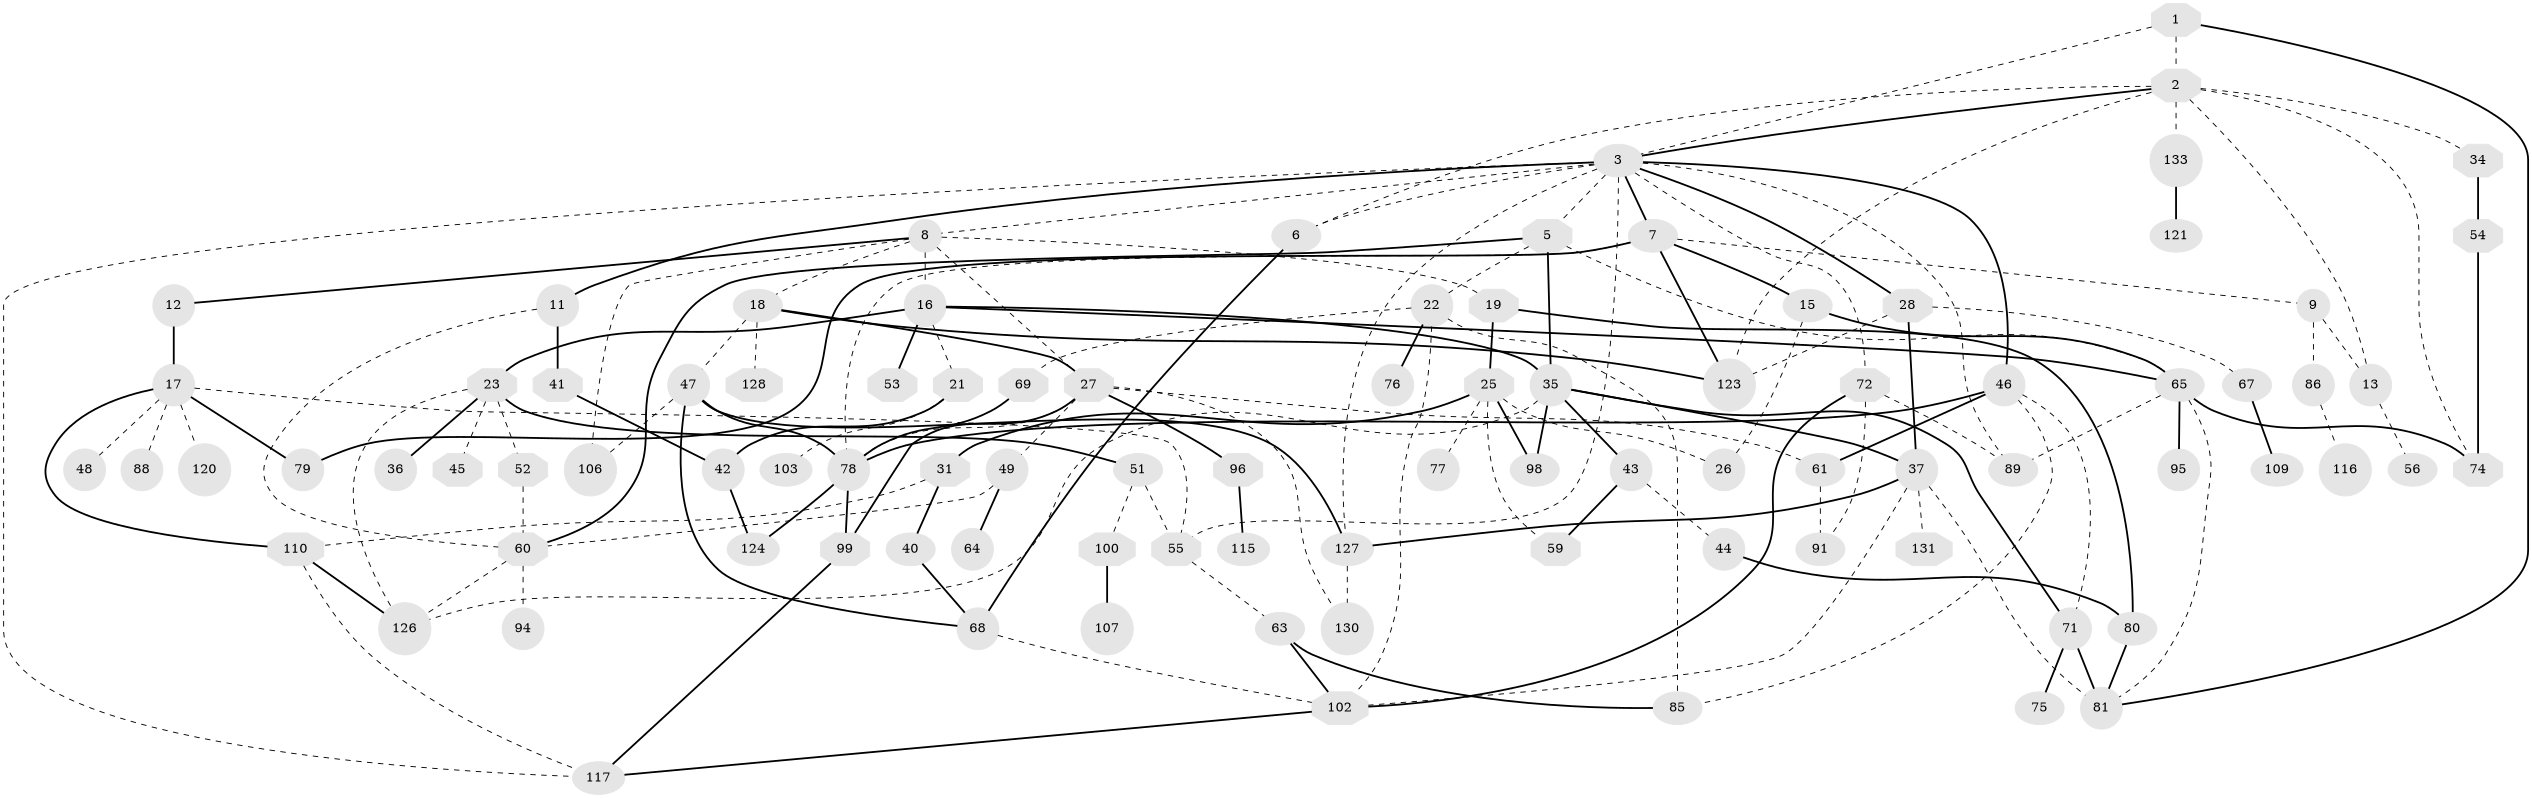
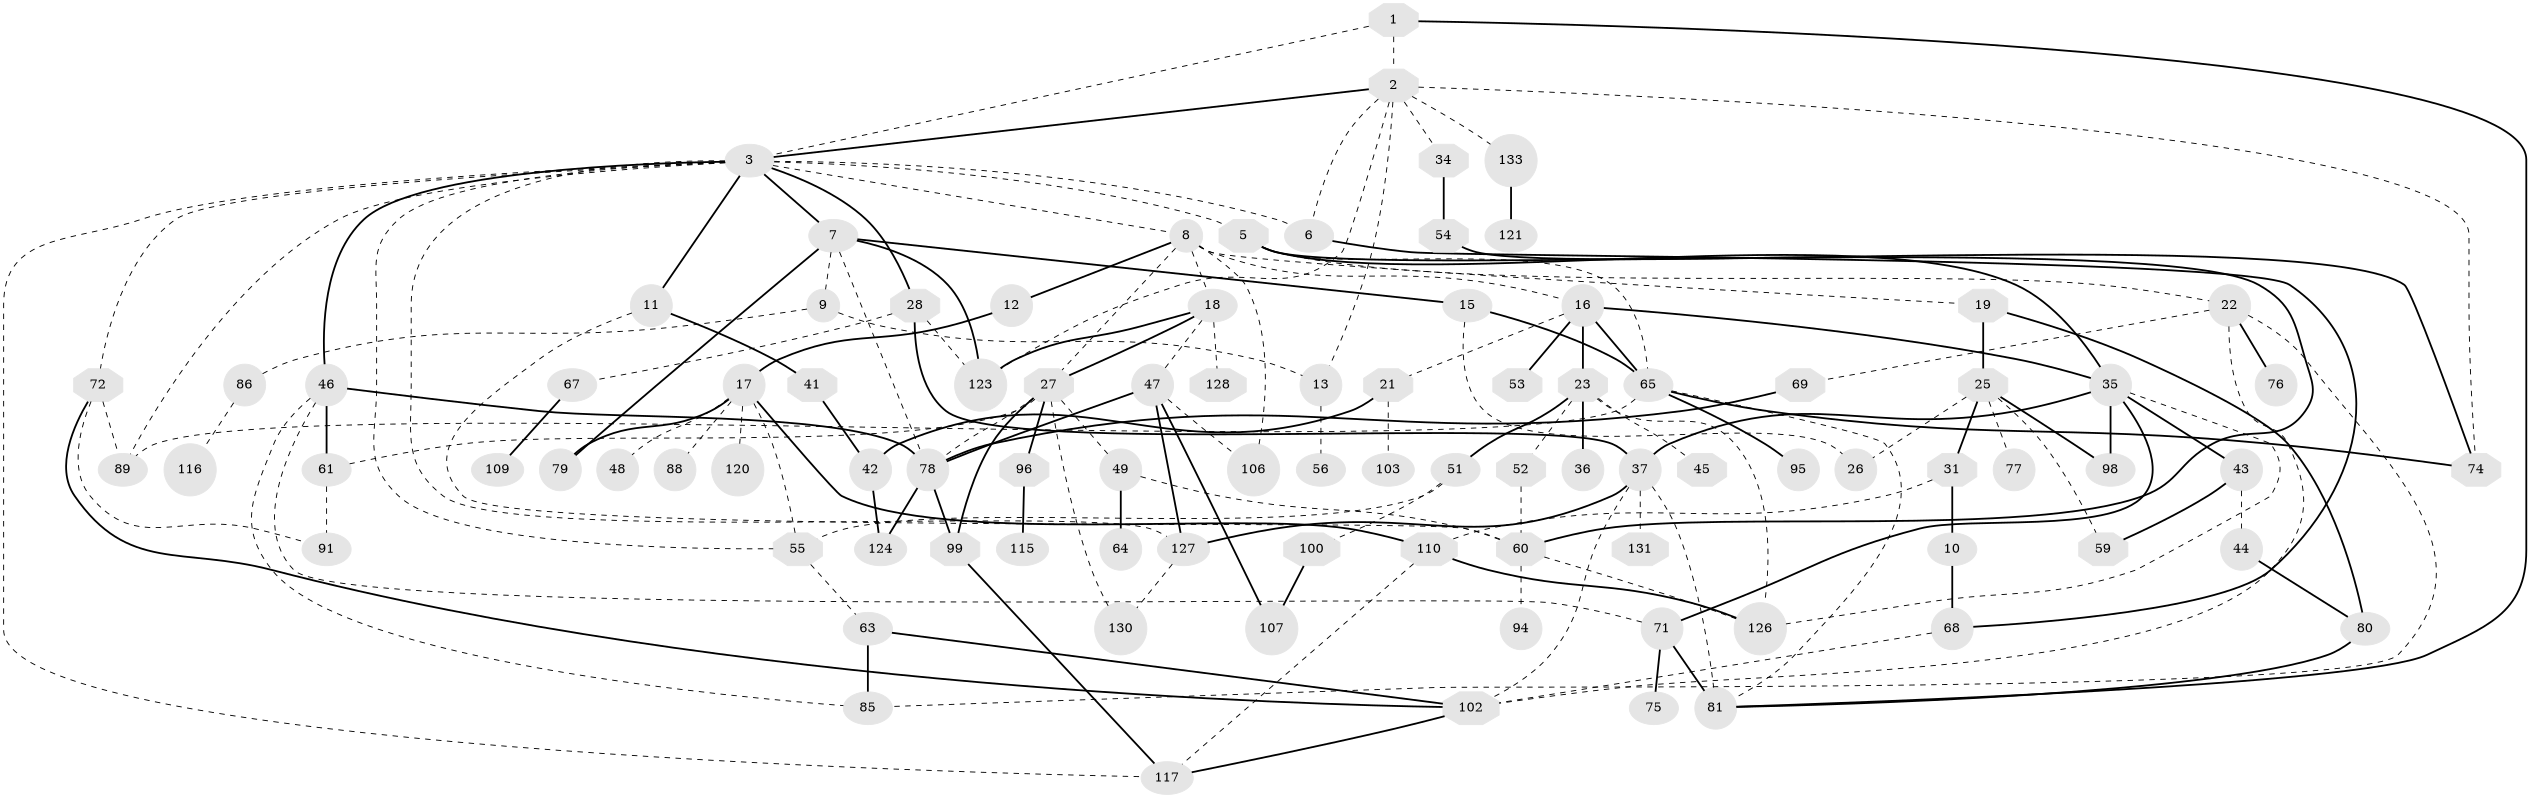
  graph {
    node [color=gray90 shape=circle style=filled]
    edge [style=dashed]
    1 [shape=octagon super="+129"]
    2 [shape=octagon super="+20"]
    3 [shape=ellipse super="+4"]
    81 [super="+105"]
    6 [shape=ellipse super="+57"]
    13 [super="+93"]
    34 [shape=octagon]
    74 [shape=octagon]
    n9 [label=133 super="+114"]
    123
    5 [shape=octagon]
    7 [shape=ellipse super="+10"]
    8 [super="+14"]
    11 [super="+39"]
    28 [shape=octagon super="+33"]
    46 [super="+90"]
    55 [shape=octagon super="+83"]
    72 [shape=octagon super="+84"]
    89 [shape=ellipse]
    117 [shape=ellipse super="+125"]
    127 [shape=ellipse]
    68 [super="+73"]
    56 [shape=ellipse]
    54 [shape=octagon]
    121 [shape=ellipse]
    22 [super="+62"]
    35 [super="+38"]
    60 [shape=octagon super="+92"]
    65 [shape=ellipse super="+82"]
    9
    15 [shape=ellipse]
    78 [super="+87"]
    79 [super="+119"]
    12
    16 [super="+58"]
    18 [shape=ellipse super="+29"]
    19 [shape=octagon]
    27 [shape=octagon super="+32"]
    106
    41 [shape=octagon]
    37 [super="+132"]
    67 [shape=ellipse]
    85 [shape=ellipse super="+101"]
    61 [shape=ellipse]
    71 [super="+97"]
    63 [shape=ellipse]
    102 [shape=octagon super="+104"]
    91 [shape=ellipse]
    130
    69 [shape=octagon]
    76
    126
    98 [shape=ellipse]
    43
    94
    95
    86
    26
    99 [shape=octagon]
    124 [shape=ellipse]
    17 [super="+70"]
    21 [shape=octagon super="+30"]
    23 [shape=octagon super="+24"]
    53 [shape=octagon]
    47 [super="+66"]
    128 [shape=octagon]
    25 [shape=octagon super="+50"]
    80 [shape=ellipse super="+122"]
    49 [super="+108"]
    96 [shape=octagon]
    116
    42
    48
    88 [super="+118"]
    110 [shape=octagon]
    120
    103 [shape=ellipse]
    36
    45 [shape=octagon]
    51 [shape=ellipse]
    52 [shape=octagon super="+111"]
    31 [shape=octagon]
    59 [shape=octagon super="+112"]
    77
    100 [shape=octagon]
-   40 [shape=ellipse]
+   40 [shape=ellipse label=10]
    64
    115 [shape=ellipse]
    131 [shape=octagon]
    109 [shape=ellipse]
    44
    75 [shape=ellipse]
    107
    1 -- 2
    1 -- 3
    1 -- 81 [style=bold]
    2 -- 3 [style=bold]
    2 -- 6
    2 -- 13
    2 -- 34
    2 -- 74
    2 -- n9
    2 -- 123
    3 -- 6
    3 -- 5
    3 -- 7 [style=bold]
    3 -- 8
    3 -- 11 [style=bold]
    3 -- 28 [style=bold]
    3 -- 46 [style=bold]
    3 -- 55
    3 -- 72
    3 -- 89
    3 -- 117
    3 -- 127
    6 -- 68 [style=bold]
    13 -- 56
    34 -- 54 [style=bold]
    n9 -- 121 [style=bold weight=2]
    5 -- 22
    5 -- 35 [style=bold]
    5 -- 60 [style=bold]
    5 -- 65
    7 -- 123 [style=bold]
    7 -- 9
    7 -- 15 [style=bold]
    7 -- 78
    7 -- 79 [style=bold]
    8 -- 12 [style=bold]
    8 -- 16
    8 -- 18
    8 -- 19
    8 -- 27
    8 -- 106
    11 -- 60
    11 -- 41 [style=bold]
    28 -- 123
    28 -- 37 [style=bold]
    28 -- 67
    46 -- 78 [style=bold]
    46 -- 85
    46 -- 61 [style=bold]
    46 -- 71
    55 -- 63
    72 -- 89
    72 -- 102 [style=bold]
    72 -- 91
    127 -- 130
    68 -- 102
    54 -- 74 [style=bold]
    22 -- 85
    22 -- 102
    22 -- 69
    22 -- 76 [style=bold]
    35 -- 37 [style=bold]
    35 -- 71 [style=bold]
    35 -- 126
    35 -- 98 [style=bold]
    35 -- 43 [style=bold]
    60 -- 126
    60 -- 94
    65 -- 81
    65 -- 74 [style=bold]
    65 -- 89
    65 -- 95 [style=bold]
    9 -- 13
    9 -- 86
    15 -- 65 [style=bold]
    15 -- 26
    78 -- 99 [style=bold]
    78 -- 124 [style=bold]
    12 -- 17 [style=bold weight=2]
    16 -- 35 [style=bold]
    16 -- 65 [style=bold]
    16 -- 21
    16 -- 23 [style=bold weight=2]
    16 -- 53 [style=bold]
    18 -- 123 [style=bold]
    18 -- 27 [style=bold]
    18 -- 47
    18 -- 128
    19 -- 25 [style=bold]
    19 -- 80 [style=bold]
    27 -- 78
    27 -- 61
    27 -- 130
    27 -- 99 [style=bold]
    27 -- 49
    27 -- 96 [style=bold]
    41 -- 42 [style=bold]
    37 -- 81
    37 -- 127 [style=bold]
    37 -- 102
    37 -- 131
    67 -- 109 [style=bold]
    61 -- 91
    71 -- 81 [style=bold weight=3]
    71 -- 75 [style=bold]
    63 -- 85 [style=bold]
    63 -- 102 [style=bold]
    102 -- 117 [style=bold]
    69 -- 78 [style=bold]
    43 -- 59 [style=bold]
    43 -- 44
    86 -- 116
    99 -- 117 [style=bold]
    17 -- 55
    17 -- 79 [style=bold]
    17 -- 48
    17 -- 88 [weight=2]
    17 -- 110 [style=bold]
    17 -- 120
    21 -- 42 [style=bold]
    21 -- 103
    23 -- 126
    23 -- 36 [style=bold]
    23 -- 45
    23 -- 51 [style=bold]
    23 -- 52
    47 -- 127 [style=bold]
-   47 -- 68 [style=bold]
+   47 -- 107 [style=bold]
    47 -- 78 [style=bold]
    47 -- 106
    25 -- 98 [style=bold]
    25 -- 26 [weight=2]
    25 -- 31 [style=bold]
    25 -- 59
    25 -- 77
    80 -- 81 [style=bold]
    49 -- 60
    49 -- 64 [style=bold]
    96 -- 115 [style=bold]
    42 -- 124 [style=bold]
    110 -- 117
    110 -- 126 [style=bold]
    51 -- 55
    51 -- 100
    52 -- 60
    31 -- 110
    31 -- 40 [style=bold]
    100 -- 107 [style=bold]
    40 -- 68 [style=bold]
    44 -- 80 [style=bold]
  }
